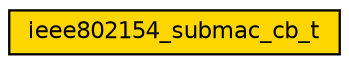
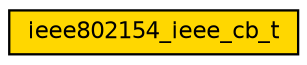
  digraph {
    rankdir=LR
-   n1 [color=black fillcolor=gold fontname=Helvetica fontsize=10 height=0.2 label=ieee802154_submac_cb_t shape=record style=filled width=0.4]
+   n1 [color=black fillcolor=gold fontname=Helvetica fontsize=10 height=0.2 label=ieee802154_ieee_cb_t shape=record style=filled width=0.4]
  }
